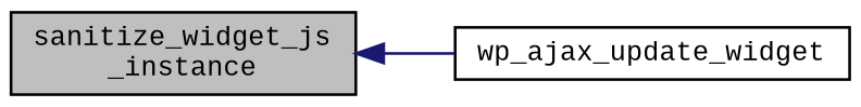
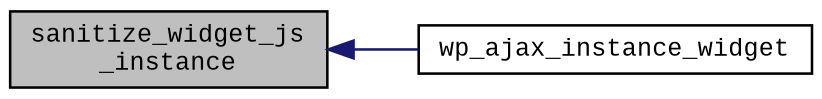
  digraph {
    rankdir=LR
    fontname="Liberation Mono"
    node [color=black fontname="Liberation Mono" fontsize=10 shape=record style=filled]
    n1 [fillcolor=grey75 fontcolor=black height=0.2 label="sanitize_widget_js\l_instance" width=0.4]
-   n2 [fillcolor=white height=0.2 label=wp_ajax_update_widget width=0.4]
+   n2 [fillcolor=white height=0.2 label=wp_ajax_instance_widget width=0.4]
    n1 -> n2 [color=midnightblue dir=back fontname="Liberation Mono" fontsize=10 labelfontname=Helvetica labelfontsize=10 style=solid]
  }
